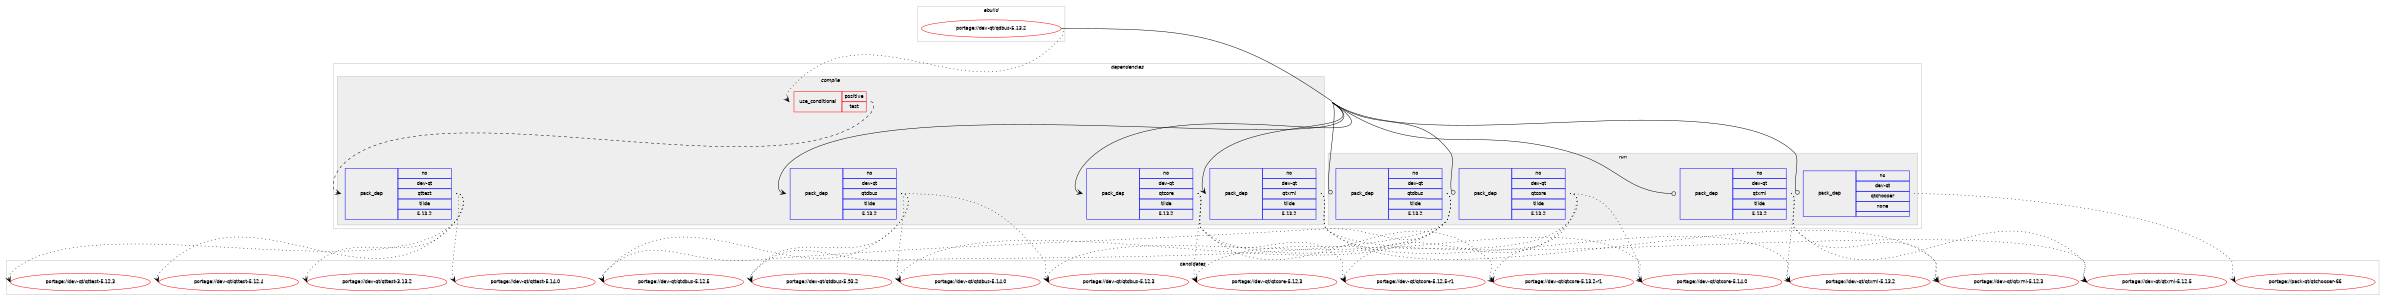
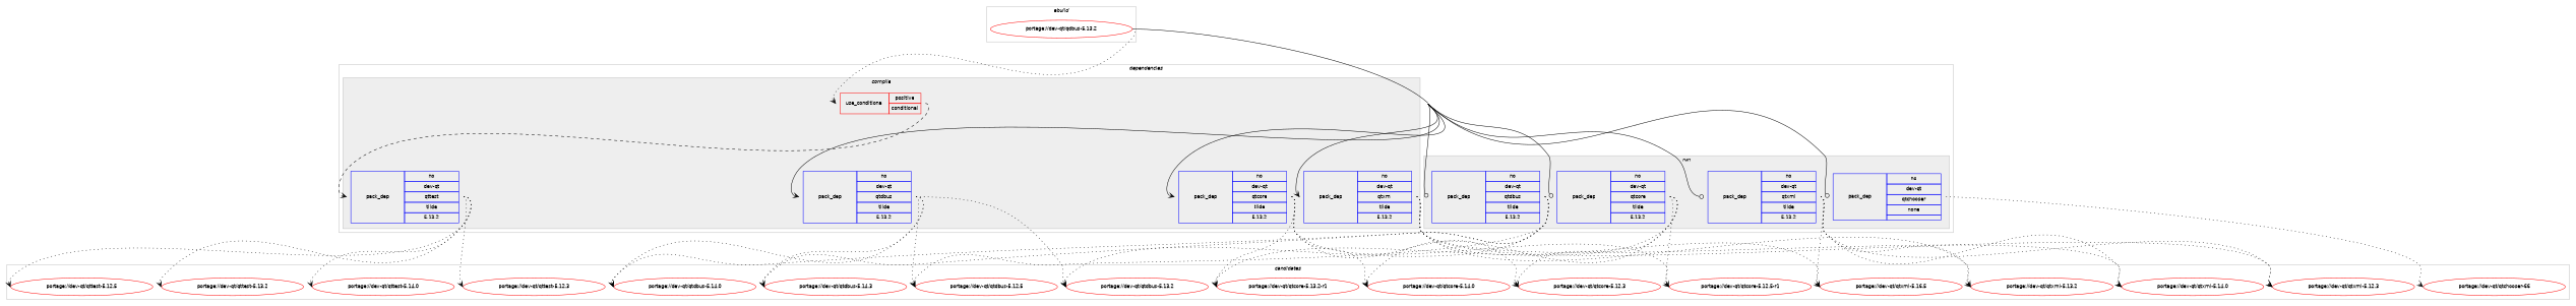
  digraph {
    compound=true
    concentrate=true
    fontname=Helvetica
    fontsize=10
    newrank=true
    rankdir=TB
    ranksep=1.5
    node [color=red fontname=Helvetica fontsize=10]
    edge [arrowhead=vee headport=w style=dotted tailport=e weight=100]
    n1 [label="portage://dev-qt/qdbus-5.13.2" width=4]
    n2 [color=blue label=<<TABLE BORDER="0" CELLBORDER="1" CELLSPACING="0" CELLPADDING="4" WIDTH="220"><TR><TD ROWSPAN="6" CELLPADDING="30">pack_dep</TD></TR><TR><TD WIDTH="110">no</TD></TR><TR><TD>dev-qt</TD></TR><TR><TD>qttest</TD></TR><TR><TD>tilde</TD></TR><TR><TD>5.13.2</TD></TR></TABLE>> shape=none]
-   n3 [label=<<TABLE BORDER="0" CELLBORDER="1" CELLSPACING="0" CELLPADDING="4"><TR><TD ROWSPAN="3" CELLPADDING="10">use_conditional</TD></TR><TR><TD>positive</TD></TR><TR><TD>test</TD></TR></TABLE>> shape=none]
+   n3 [label=<<TABLE BORDER="0" CELLBORDER="1" CELLSPACING="0" CELLPADDING="4"><TR><TD ROWSPAN="3" CELLPADDING="10">use_conditional</TD></TR><TR><TD>positive</TD></TR><TR><TD>conditional</TD></TR></TABLE>> shape=none]
    n4 [color=blue label=<<TABLE BORDER="0" CELLBORDER="1" CELLSPACING="0" CELLPADDING="4" WIDTH="220"><TR><TD ROWSPAN="6" CELLPADDING="30">pack_dep</TD></TR><TR><TD WIDTH="110">no</TD></TR><TR><TD>dev-qt</TD></TR><TR><TD>qtcore</TD></TR><TR><TD>tilde</TD></TR><TR><TD>5.13.2</TD></TR></TABLE>> shape=none]
    n5 [color=blue label=<<TABLE BORDER="0" CELLBORDER="1" CELLSPACING="0" CELLPADDING="4" WIDTH="220"><TR><TD ROWSPAN="6" CELLPADDING="30">pack_dep</TD></TR><TR><TD WIDTH="110">no</TD></TR><TR><TD>dev-qt</TD></TR><TR><TD>qtdbus</TD></TR><TR><TD>tilde</TD></TR><TR><TD>5.13.2</TD></TR></TABLE>> shape=none]
    n6 [color=blue label=<<TABLE BORDER="0" CELLBORDER="1" CELLSPACING="0" CELLPADDING="4" WIDTH="220"><TR><TD ROWSPAN="6" CELLPADDING="30">pack_dep</TD></TR><TR><TD WIDTH="110">no</TD></TR><TR><TD>dev-qt</TD></TR><TR><TD>qtxml</TD></TR><TR><TD>tilde</TD></TR><TR><TD>5.13.2</TD></TR></TABLE>> shape=none]
    n7 [color=blue label=<<TABLE BORDER="0" CELLBORDER="1" CELLSPACING="0" CELLPADDING="4" WIDTH="220"><TR><TD ROWSPAN="6" CELLPADDING="30">pack_dep</TD></TR><TR><TD WIDTH="110">no</TD></TR><TR><TD>dev-qt</TD></TR><TR><TD>qtchooser</TD></TR><TR><TD>none</TD></TR><TR><TD></TD></TR></TABLE>> shape=none]
    n8 [color=blue label=<<TABLE BORDER="0" CELLBORDER="1" CELLSPACING="0" CELLPADDING="4" WIDTH="220"><TR><TD ROWSPAN="6" CELLPADDING="30">pack_dep</TD></TR><TR><TD WIDTH="110">no</TD></TR><TR><TD>dev-qt</TD></TR><TR><TD>qtcore</TD></TR><TR><TD>tilde</TD></TR><TR><TD>5.13.2</TD></TR></TABLE>> shape=none]
    n9 [color=blue label=<<TABLE BORDER="0" CELLBORDER="1" CELLSPACING="0" CELLPADDING="4" WIDTH="220"><TR><TD ROWSPAN="6" CELLPADDING="30">pack_dep</TD></TR><TR><TD WIDTH="110">no</TD></TR><TR><TD>dev-qt</TD></TR><TR><TD>qtdbus</TD></TR><TR><TD>tilde</TD></TR><TR><TD>5.13.2</TD></TR></TABLE>> shape=none]
    n10 [color=blue label=<<TABLE BORDER="0" CELLBORDER="1" CELLSPACING="0" CELLPADDING="4" WIDTH="220"><TR><TD ROWSPAN="6" CELLPADDING="30">pack_dep</TD></TR><TR><TD WIDTH="110">no</TD></TR><TR><TD>dev-qt</TD></TR><TR><TD>qtxml</TD></TR><TR><TD>tilde</TD></TR><TR><TD>5.13.2</TD></TR></TABLE>> shape=none]
    n11 [label="portage://dev-qt/qttest-5.14.0" width=4]
-   n12 [label="portage://dev-qt/qttest-3.13.2" width=4]
-   n13 [label="portage://dev-qt/qttest-5.12.4" width=4]
+   n12 [label="portage://dev-qt/qttest-5.13.2" width=4]
+   n13 [label="portage://dev-qt/qttest-5.12.5" width=4]
    n14 [label="portage://dev-qt/qttest-5.12.3" width=4]
    n15 [label="portage://dev-qt/qtcore-5.14.0" width=4]
    n16 [label="portage://dev-qt/qtcore-5.13.2-r1" width=4]
    n17 [label="portage://dev-qt/qtcore-5.12.5-r1" width=4]
    n18 [label="portage://dev-qt/qtcore-5.12.3" width=4]
    n19 [label="portage://dev-qt/qtdbus-5.14.0" width=4]
-   n20 [label="portage://dev-qt/qtdbus-5.93.2" width=4]
+   n20 [label="portage://dev-qt/qtdbus-5.13.2" width=4]
    n21 [label="portage://dev-qt/qtdbus-5.12.5" width=4]
-   n22 [label="portage://dev-qt/qtdbus-5.12.3" width=4]
+   n22 [label="portage://dev-qt/qtdbus-5.14.3" width=4]
+   n23 [label="portage://dev-qt/qtxml-5.14.0" width=4]
    n24 [label="portage://dev-qt/qtxml-5.13.2" width=4]
-   n25 [label="portage://dev-qt/qtxml-5.12.5" width=4]
+   n25 [label="portage://dev-qt/qtxml-5.16.5" width=4]
    n26 [label="portage://dev-qt/qtxml-5.12.3" width=4]
-   n27 [label="portage://pack-qt/qtchooser-66" width=4]
+   n27 [label="portage://dev-qt/qtchooser-66" width=4]
    subgraph cluster_1 {
      color=gray
      label=<<i>ebuild</i>>
      n1
    }
    subgraph cluster_2 {
      color=gray
      label=<<i>dependencies</i>>
      subgraph cluster_3 {
        color=gray
        fillcolor="#eeeeee"
        label=<<i>compile</i>>
        style=filled
        subgraph sub_4 {
          color=gray
          fillcolor="#eeeeee"
          label=<<i>compile</i>>
          style=filled
          n3
          subgraph sub_5 {
            color=gray
            fillcolor="#eeeeee"
            label=<<i>compile</i>>
            style=filled
            n2
          }
        }
        subgraph sub_6 {
          color=gray
          fillcolor="#eeeeee"
          label=<<i>compile</i>>
          style=filled
          n4
        }
        subgraph sub_7 {
          color=gray
          fillcolor="#eeeeee"
          label=<<i>compile</i>>
          style=filled
          n5
        }
        subgraph sub_8 {
          color=gray
          fillcolor="#eeeeee"
          label=<<i>compile</i>>
          style=filled
          n6
        }
      }
      subgraph cluster_9 {
        color=gray
        fillcolor="#eeeeee"
        label=<<i>compile and run</i>>
        style=filled
      }
      subgraph cluster_10 {
        color=gray
        fillcolor="#eeeeee"
        label=<<i>run</i>>
        style=filled
        subgraph sub_11 {
          color=gray
          fillcolor="#eeeeee"
          label=<<i>run</i>>
          style=filled
          n7
        }
        subgraph sub_12 {
          color=gray
          fillcolor="#eeeeee"
          label=<<i>run</i>>
          style=filled
          n8
        }
        subgraph sub_13 {
          color=gray
          fillcolor="#eeeeee"
          label=<<i>run</i>>
          style=filled
          n9
        }
        subgraph sub_14 {
          color=gray
          fillcolor="#eeeeee"
          label=<<i>run</i>>
          style=filled
          n10
        }
      }
    }
    subgraph cluster_15 {
      color=gray
      label=<<i>candidates</i>>
      rank=same
      subgraph sub_16 {
        color=black
        label=<<i>candidates</i>>
        nodesep=1
        rank=same
        n11
        n12
        n13
        n14
      }
      subgraph sub_17 {
        color=black
        label=<<i>candidates</i>>
        nodesep=1
        rank=same
        n15
        n16
        n17
        n18
      }
      subgraph sub_18 {
        color=black
        label=<<i>candidates</i>>
        nodesep=1
        rank=same
        n19
        n20
        n21
        n22
      }
      subgraph sub_19 {
        color=black
        label=<<i>candidates</i>>
        nodesep=1
        rank=same
+       n23
        n24
        n25
        n26
      }
      subgraph sub_20 {
        color=black
        label=<<i>candidates</i>>
        nodesep=1
        rank=same
        n27
      }
      subgraph sub_21 {
        color=black
        label=<<i>candidates</i>>
        nodesep=1
        rank=same
        n15
        n16
        n17
        n18
      }
      subgraph sub_22 {
        color=black
        label=<<i>candidates</i>>
        nodesep=1
        rank=same
        n19
        n20
        n21
        n22
      }
      subgraph sub_23 {
        color=black
        label=<<i>candidates</i>>
        nodesep=1
        rank=same
+       n23
        n24
        n25
        n26
      }
    }
    n1 -> n3 [weight=20]
    n1 -> n4 [style=solid weight=20]
    n1 -> n5 [style=solid weight=20]
    n1 -> n6 [style=solid weight=20]
    n1 -> n7 [arrowhead=odot style=solid weight=20]
    n1 -> n8 [arrowhead=odot style=solid weight=20]
    n1 -> n9 [arrowhead=odot style=solid weight=20]
    n1 -> n10 [arrowhead=odot style=solid weight=20]
    n2 -> n11
    n2 -> n12
    n2 -> n13
    n2 -> n14
    n3 -> n2 [style=dashed weight=20]
    n4 -> n15
    n4 -> n16
    n4 -> n17
    n4 -> n18
    n5 -> n19
    n5 -> n20
    n5 -> n21
    n5 -> n22
+   n6 -> n23
    n6 -> n24
    n6 -> n25
    n6 -> n26
    n7 -> n27
    n8 -> n15
    n8 -> n16
    n8 -> n17
    n8 -> n18
    n9 -> n19
    n9 -> n20
    n9 -> n21
    n9 -> n22
+   n10 -> n23
    n10 -> n24
    n10 -> n25
    n10 -> n26
  }
